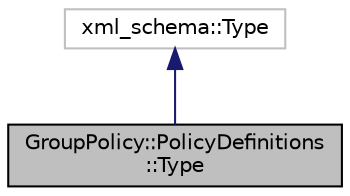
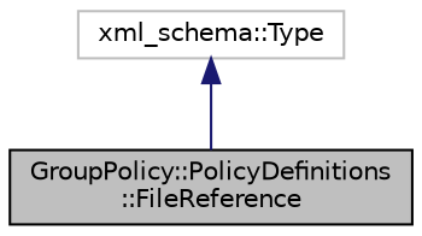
  digraph {
    node [fontname=Helvetica fontsize=10 shape=record style=filled]
-   n1 [color=black fillcolor=grey75 fontcolor=black height=0.2 label="GroupPolicy::PolicyDefinitions\l::Type" width=0.4]
+   n1 [color=black fillcolor=grey75 fontcolor=black height=0.2 label="GroupPolicy::PolicyDefinitions\l::FileReference" width=0.4]
    n2 [color=grey75 fillcolor=white height=0.2 label="xml_schema::Type" width=0.4]
    n2 -> n1 [color=midnightblue dir=back fontname=Helvetica fontsize=10 labelfontname=Helvetica labelfontsize=10 style=solid]
  }
